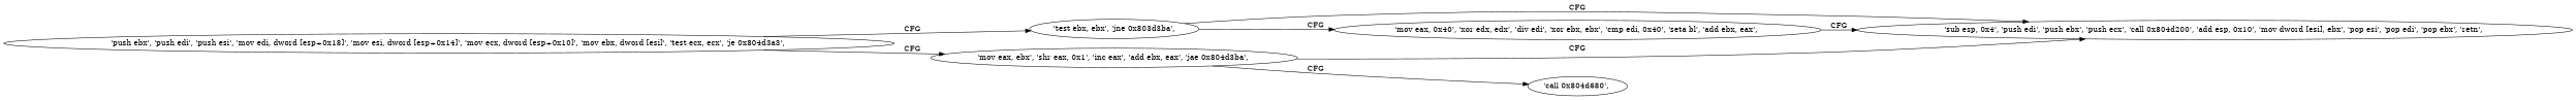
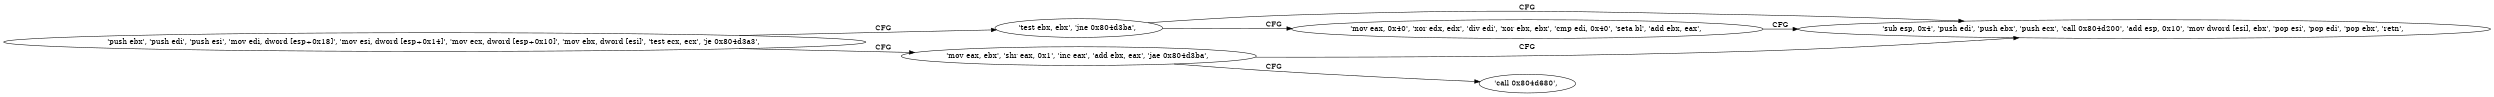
  digraph {
    rankdir=LR
    n1 [label="'push ebx', 'push edi', 'push esi', 'mov edi, dword [esp+0x18]', 'mov esi, dword [esp+0x14]', 'mov ecx, dword [esp+0x10]', 'mov ebx, dword [esi]', 'test ecx, ecx', 'je 0x804d3a3', "]
-   n2 [label="'test ebx, ebx', 'jne 0x803d3ba',"]
+   n2 [label="'test ebx, ebx', 'jne 0x804d3ba', "]
    n3 [label="'mov eax, ebx', 'shr eax, 0x1', 'inc eax', 'add ebx, eax', 'jae 0x804d3ba', "]
    n4 [label="'sub esp, 0x4', 'push edi', 'push ebx', 'push ecx', 'call 0x804d200', 'add esp, 0x10', 'mov dword [esi], ebx', 'pop esi', 'pop edi', 'pop ebx', 'retn', "]
    n5 [label="'mov eax, 0x40', 'xor edx, edx', 'div edi', 'xor ebx, ebx', 'cmp edi, 0x40', 'seta bl', 'add ebx, eax', "]
    n6 [label="'call 0x804d680', "]
    n1 -> n2 [label=CFG]
    n1 -> n3 [label=CFG]
    n2 -> n4 [label=CFG]
    n2 -> n5 [label=CFG]
    n3 -> n4 [label=CFG]
    n3 -> n6 [label=CFG]
    n5 -> n4 [label=CFG]
  }
